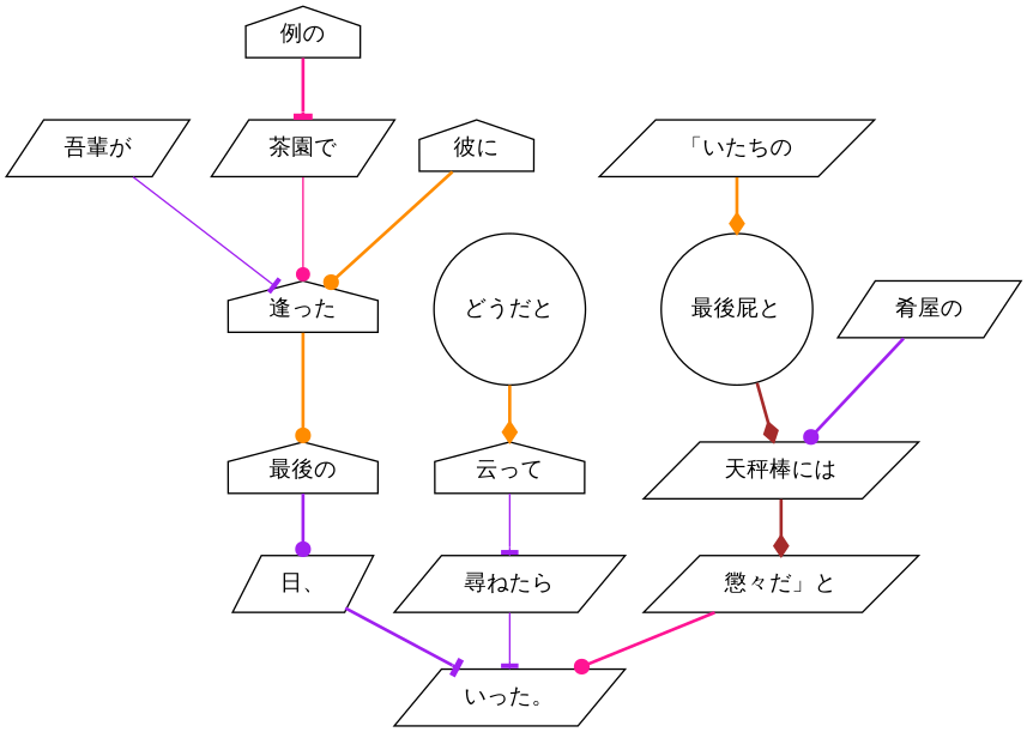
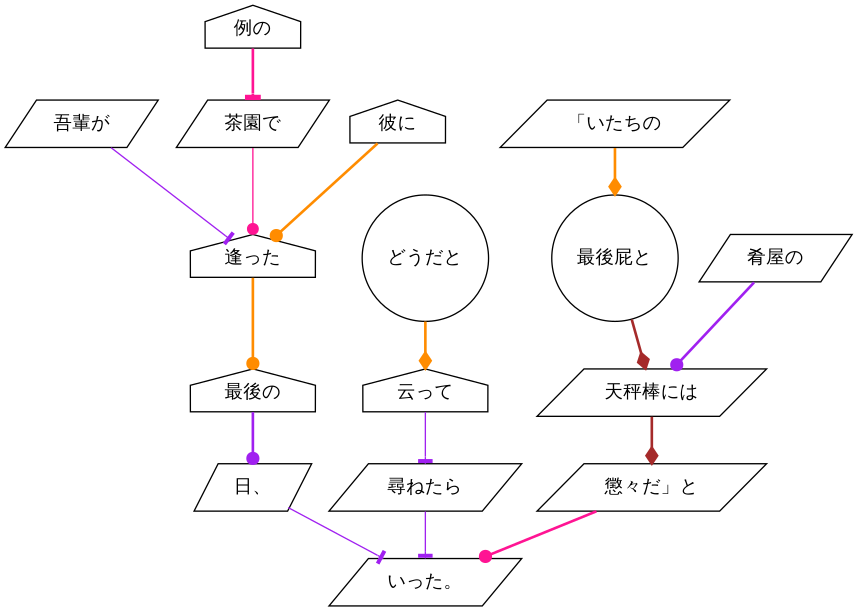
  digraph {
    node [shape=parallelogram]
    edge [arrowhead=dot color=purple style=bold]
    n1 [label="吾輩が"]
    n2 [label="逢った" shape=house]
    n3 [label="最後の" shape=house]
    n4 [label="例の" shape=house]
    n5 [label="茶園で"]
    n6 [label="彼に" shape=house]
    n7 [label="日、"]
    n8 [label="いった。"]
    n9 [label="どうだと" shape=circle]
    n10 [label="云って" shape=house]
    n11 [label="尋ねたら"]
    n12 [label="「いたちの"]
    n13 [label="最後屁と" shape=circle]
    n14 [label="天秤棒には"]
    n15 [label="懲々だ」と"]
    n16 [label="肴屋の"]
    n1 -> n2 [arrowhead=tee style=solid]
    n2 -> n3 [color=darkorange]
    n3 -> n7
    n4 -> n5 [arrowhead=tee color=deeppink]
    n5 -> n2 [color=deeppink style=solid]
    n6 -> n2 [color=darkorange]
-   n7 -> n8 [arrowhead=tee]
+   n7 -> n8 [arrowhead=tee style=solid]
    n9 -> n10 [arrowhead=diamond color=darkorange]
    n10 -> n11 [arrowhead=tee style=solid]
    n11 -> n8 [arrowhead=tee style=solid]
    n12 -> n13 [arrowhead=diamond color=darkorange]
    n13 -> n14 [arrowhead=diamond color=brown]
    n14 -> n15 [arrowhead=diamond color=brown]
    n15 -> n8 [color=deeppink]
    n16 -> n14
  }
